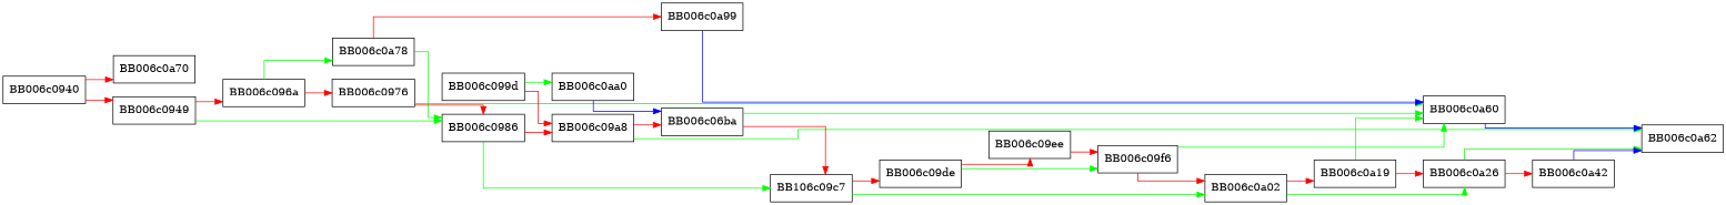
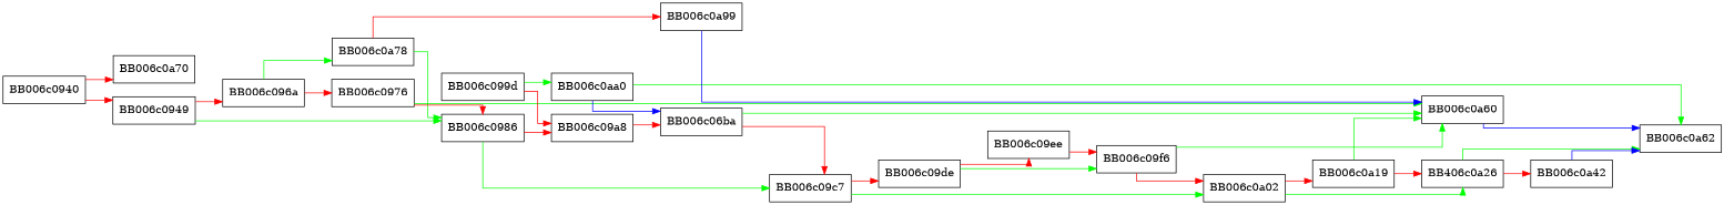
  digraph {
    rankdir=LR
    splines=ortho
    node [shape=box]
    edge [color=red]
    BB006c0940
    BB006c0a70
    BB006c0949
    BB006c0986
    BB006c096a
-   BB006c09c7 [label=BB106c09c7]
+   BB006c09c7
    BB006c09a8
    BB006c0a78
    BB006c0976
    BB006c0a02
    BB006c09de
    BB006c099d
    BB006c0aa0
    BB006c0a99
    BB006c0a60
    BB006c0a62
-   BB006c0a26
+   BB006c0a26 [label=BB406c0a26]
    BB006c0a19
    BB006c09f6
    BB006c09ee
    n21 [label=BB006c06ba]
    BB006c0a42
    BB006c0940 -> BB006c0a70
    BB006c0940 -> BB006c0949
    BB006c0949 -> BB006c0986 [color=green]
    BB006c0949 -> BB006c096a
    BB006c0986 -> BB006c09c7 [color=green]
    BB006c0986 -> BB006c09a8
    BB006c096a -> BB006c0a78 [color=green]
    BB006c096a -> BB006c0976
    BB006c09c7 -> BB006c0a02 [color=green]
    BB006c09c7 -> BB006c09de
-   BB006c09a8 -> BB006c0a62 [color=green]
+   BB006c0aa0 -> BB006c0a62 [color=green]
    BB006c09a8 -> n21
    BB006c0a78 -> BB006c0986 [color=green]
    BB006c0a78 -> BB006c0a99
    BB006c0976 -> BB006c0986
    BB006c0976 -> BB006c0a60 [color=green]
    BB006c0a02 -> BB006c0a26 [color=green]
    BB006c0a02 -> BB006c0a19
    BB006c09de -> BB006c09f6 [color=green]
    BB006c09de -> BB006c09ee
    BB006c099d -> BB006c09a8
    BB006c099d -> BB006c0aa0 [color=green]
    BB006c0aa0 -> n21 [color=blue]
    BB006c0a99 -> BB006c0a60 [color=blue]
    BB006c0a60 -> BB006c0a62 [color=blue]
    BB006c0a26 -> BB006c0a62 [color=green]
    BB006c0a26 -> BB006c0a42
    BB006c0a19 -> BB006c0a60 [color=green]
    BB006c0a19 -> BB006c0a26
    BB006c09f6 -> BB006c0a02
    BB006c09f6 -> BB006c0a60 [color=green]
    BB006c09ee -> BB006c09f6
    n21 -> BB006c09c7
    n21 -> BB006c0a60 [color=green]
    BB006c0a42 -> BB006c0a62 [color=blue]
  }
